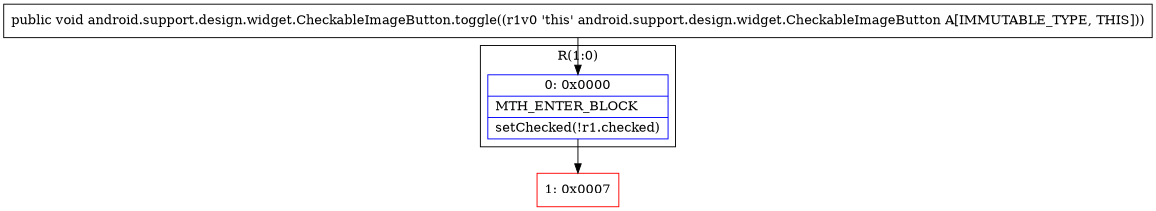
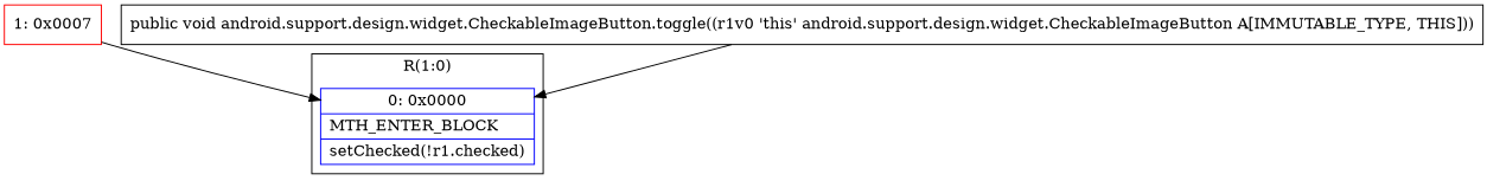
  digraph {
    node [shape=record]
    n1 [color=blue label="{0\:\ 0x0000|MTH_ENTER_BLOCK\l|setChecked(!r1.checked)\l}"]
    n2 [color=red label="{1\:\ 0x0007}"]
    n3 [label="{public void android.support.design.widget.CheckableImageButton.toggle((r1v0 'this' android.support.design.widget.CheckableImageButton A[IMMUTABLE_TYPE, THIS])) }"]
    subgraph cluster_1 {
      label="R(1:0)"
      n1
    }
-   n1 -> n2
+   n2 -> n1
    n3 -> n1
  }
